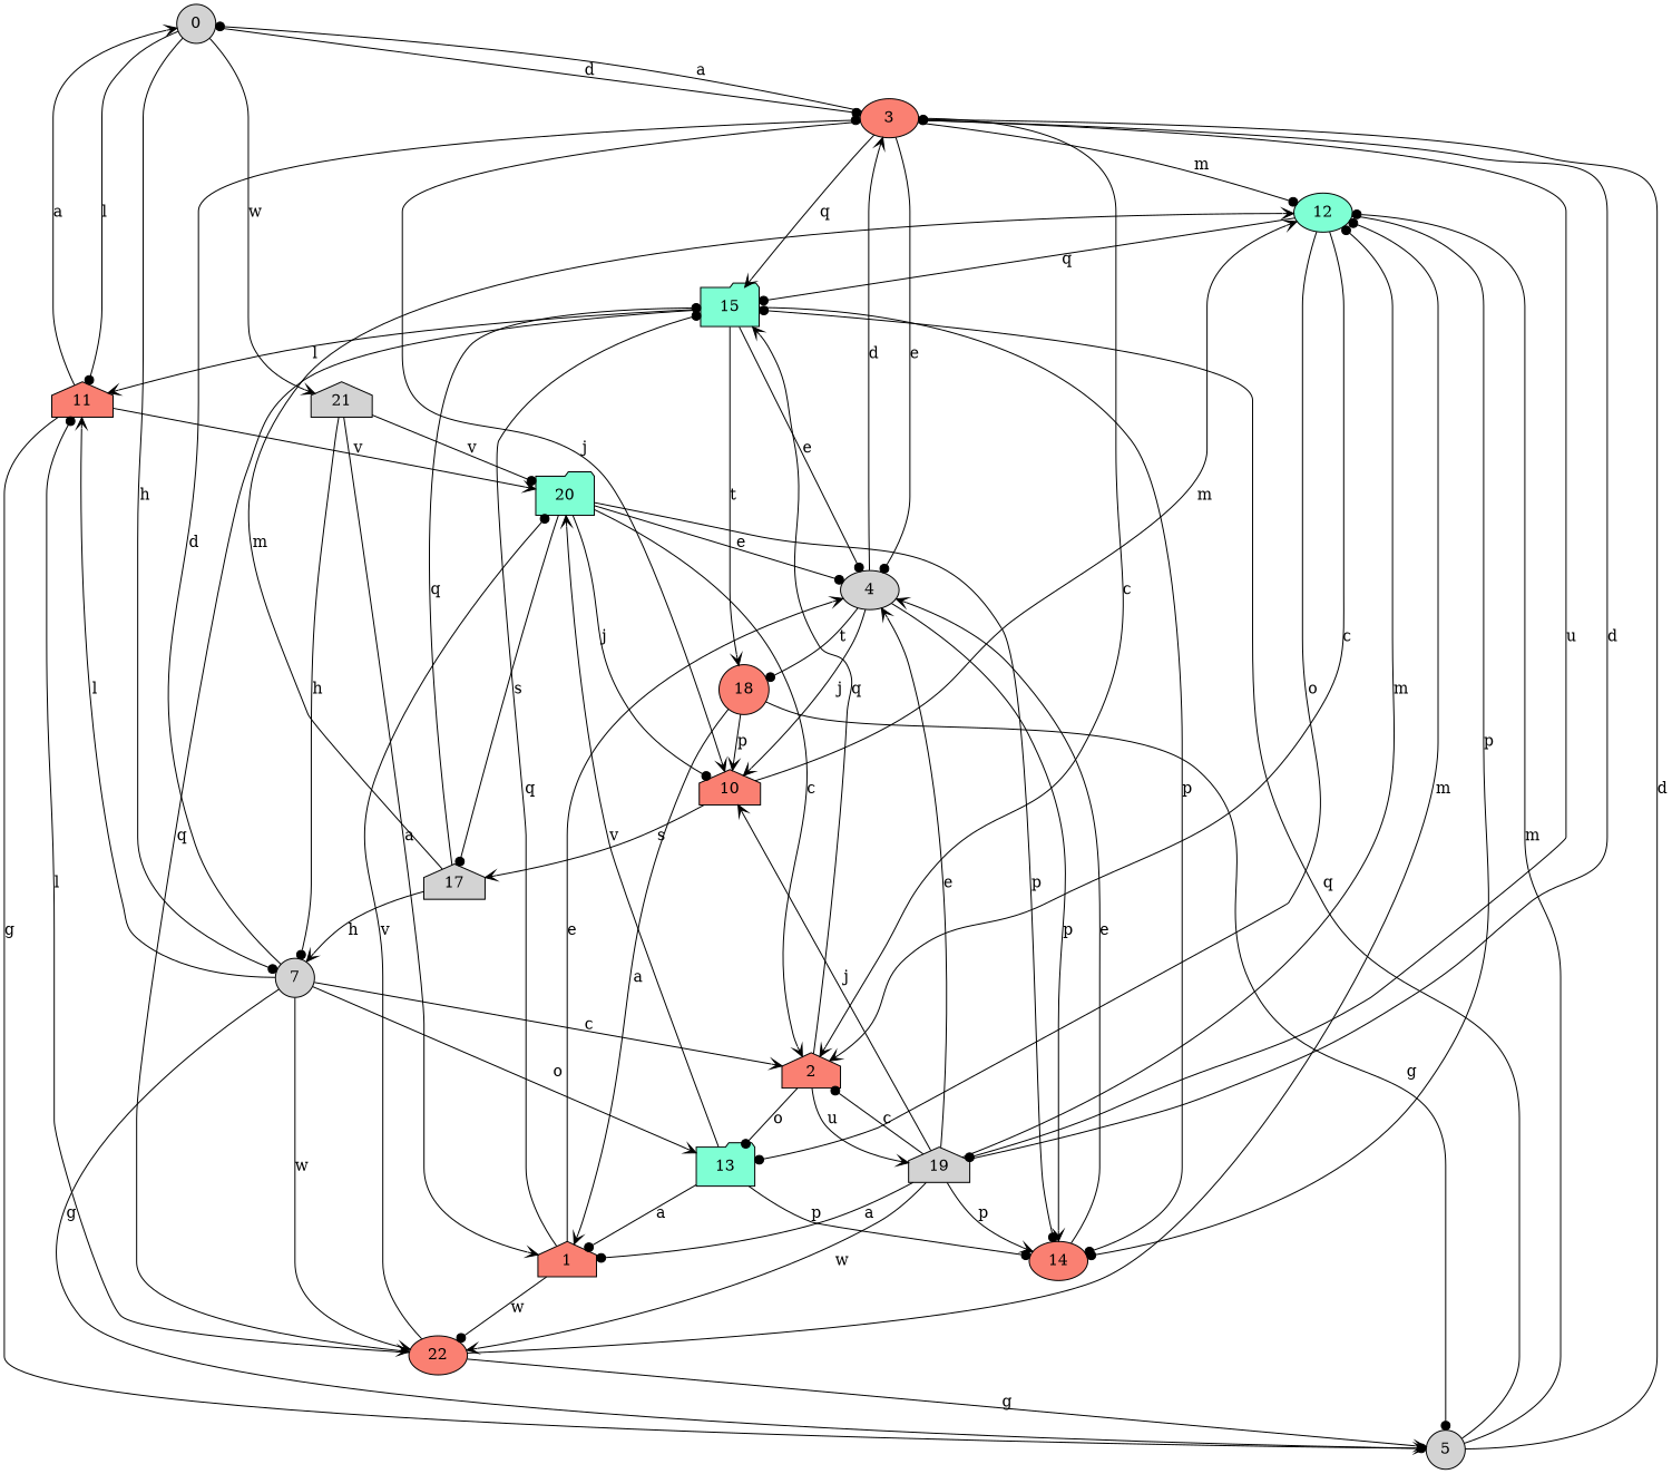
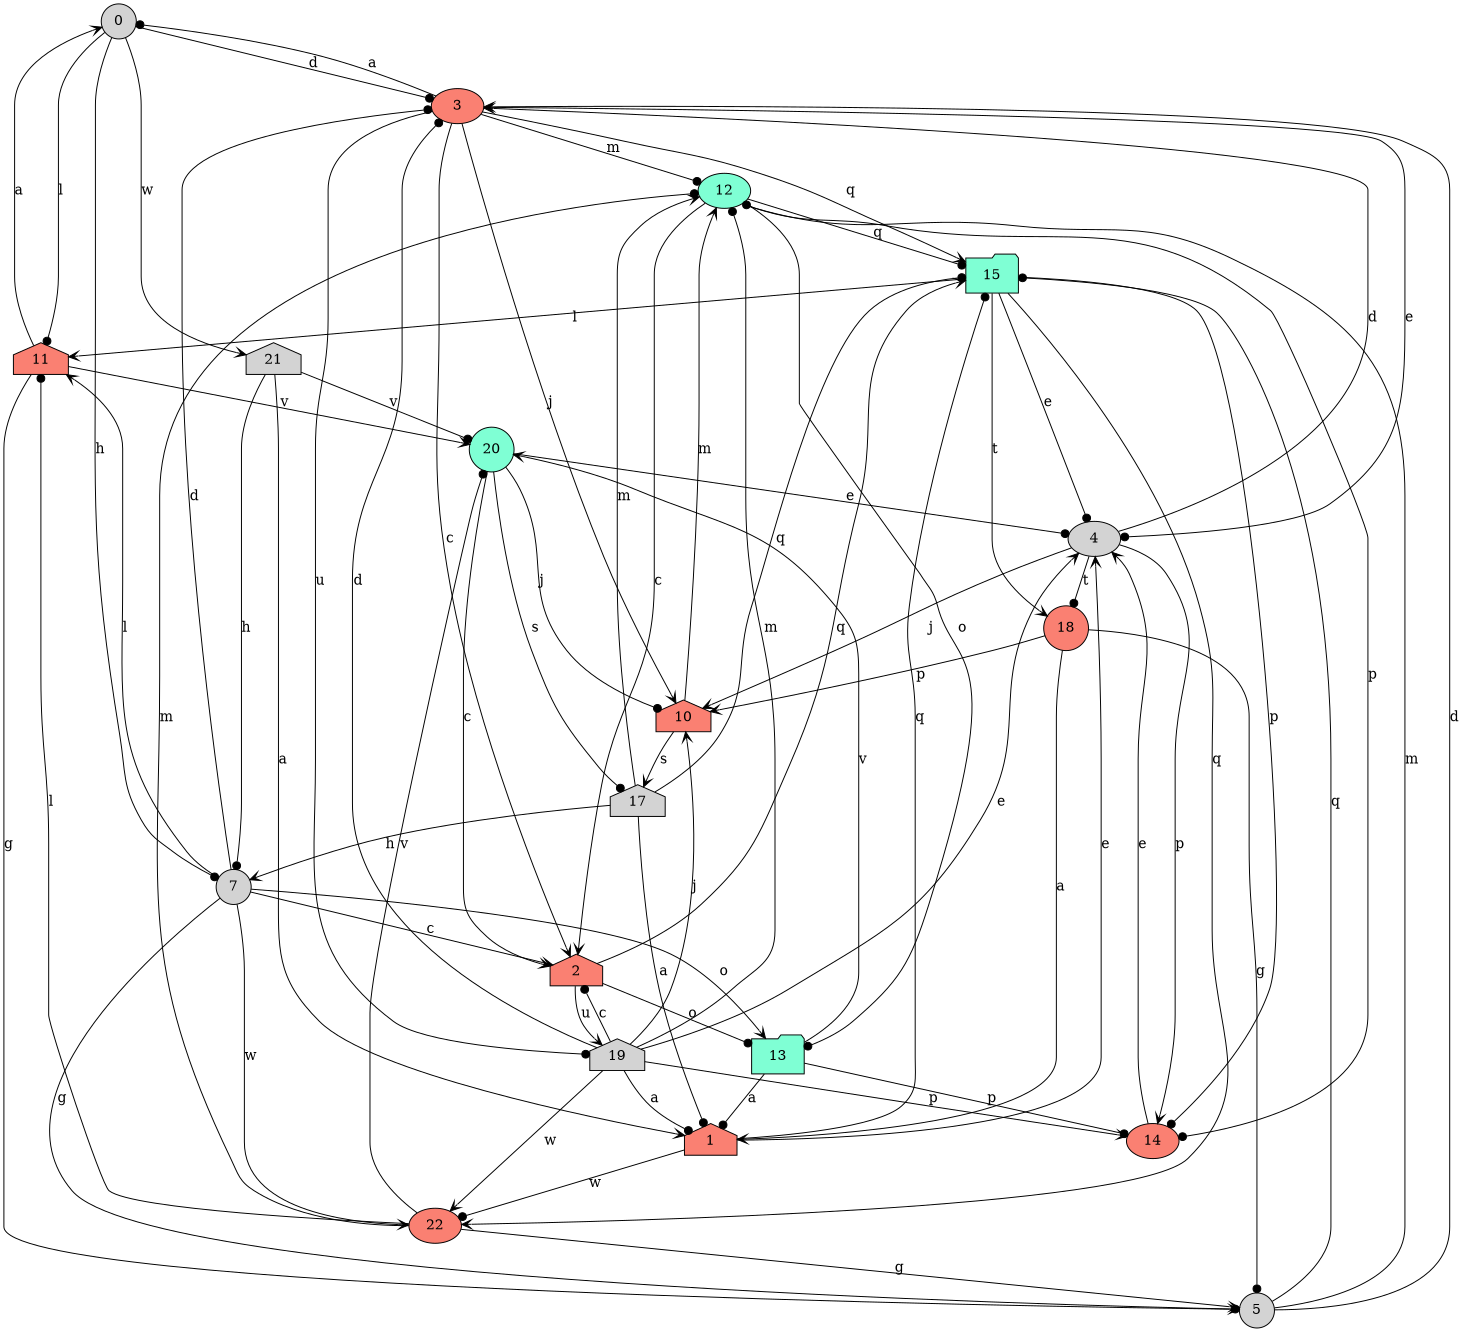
  strict digraph {
    fontname="DejaVu Serif"
    node [fillcolor=salmon fontname="DejaVu Serif" shape=house style=filled]
    edge [arrowhead=dot fontname="DejaVu Serif"]
    0 [fillcolor=lightgrey shape=circle]
    3 [shape=ellipse]
    7 [fillcolor=lightgrey shape=circle]
    11
    21 [fillcolor=lightgrey]
    4 [fillcolor=lightgrey shape=ellipse]
    15 [fillcolor=aquamarine shape=folder]
    2
    19 [fillcolor=lightgrey]
    10
    12 [fillcolor=aquamarine shape=ellipse]
    22 [shape=ellipse]
    13 [fillcolor=aquamarine shape=folder]
    5 [fillcolor=lightgrey shape=circle]
-   20 [fillcolor=aquamarine shape=folder]
+   20 [fillcolor=aquamarine shape=circle]
    1
    14 [shape=ellipse]
    18 [shape=circle]
    17 [fillcolor=lightgrey]
    0 -> 3 [label=d]
    0 -> 7 [label=h]
    0 -> 11 [label=l]
    0 -> 21 [arrowhead=vee label=w]
    3 -> 0 [label=a]
    3 -> 4 [label=e]
    3 -> 15 [arrowhead=vee label=q]
    3 -> 2 [arrowhead=vee label=c]
    3 -> 19 [label=u]
    3 -> 10 [arrowhead=vee label=j]
    3 -> 12 [label=m]
    7 -> 3 [label=d]
    7 -> 11 [arrowhead=vee label=l]
    7 -> 2 [arrowhead=vee label=c]
    7 -> 22 [arrowhead=vee label=w]
    7 -> 13 [arrowhead=vee label=o]
    7 -> 5 [label=g]
    11 -> 0 [arrowhead=vee label=a]
    11 -> 5 [arrowhead=vee label=g]
    11 -> 20 [arrowhead=vee label=v]
    21 -> 7 [label=h]
    21 -> 20 [label=v]
    21 -> 1 [arrowhead=vee label=a]
    4 -> 3 [arrowhead=vee label=d]
    4 -> 10 [arrowhead=vee label=j]
    4 -> 14 [arrowhead=vee label=p]
    4 -> 18 [label=t]
    15 -> 11 [arrowhead=vee label=l]
    15 -> 4 [label=e]
    15 -> 22 [arrowhead=vee label=q]
    15 -> 14 [label=p]
    15 -> 18 [arrowhead=vee label=t]
    2 -> 15 [arrowhead=vee label=q]
    2 -> 19 [arrowhead=vee label=u]
    2 -> 13 [label=o]
    19 -> 3 [label=d]
    19 -> 4 [arrowhead=vee label=e]
    19 -> 2 [label=c]
    19 -> 10 [arrowhead=vee label=j]
    19 -> 12 [label=m]
    19 -> 22 [arrowhead=vee label=w]
    19 -> 1 [label=a]
    19 -> 14 [arrowhead=vee label=p]
    10 -> 12 [arrowhead=vee label=m]
    10 -> 17 [arrowhead=vee label=s]
    12 -> 15 [label=q]
    12 -> 2 [arrowhead=vee label=c]
    12 -> 13 [label=o]
    12 -> 14 [label=p]
    22 -> 11 [label=l]
    22 -> 12 [label=m]
    22 -> 5 [arrowhead=vee label=g]
    22 -> 20 [label=v]
    13 -> 20 [arrowhead=vee label=v]
    13 -> 1 [label=a]
    13 -> 14 [label=p]
-   5 -> 3 [label=d]
+   5 -> 3 [arrowhead=vee label=d]
    5 -> 15 [label=q]
    5 -> 12 [label=m]
    20 -> 4 [label=e]
    20 -> 2 [arrowhead=vee label=c]
    20 -> 10 [label=j]
-   20 -> 14 [label=p]
    20 -> 17 [label=s]
    1 -> 4 [arrowhead=vee label=e]
    1 -> 15 [label=q]
    1 -> 22 [label=w]
    14 -> 4 [arrowhead=vee label=e]
    18 -> 10 [arrowhead=vee label=p]
    18 -> 5 [label=g]
    18 -> 1 [arrowhead=vee label=a]
    17 -> 7 [arrowhead=vee label=h]
    17 -> 15 [label=q]
    17 -> 12 [arrowhead=vee label=m]
+   17 -> 1 [label=a]
  }
